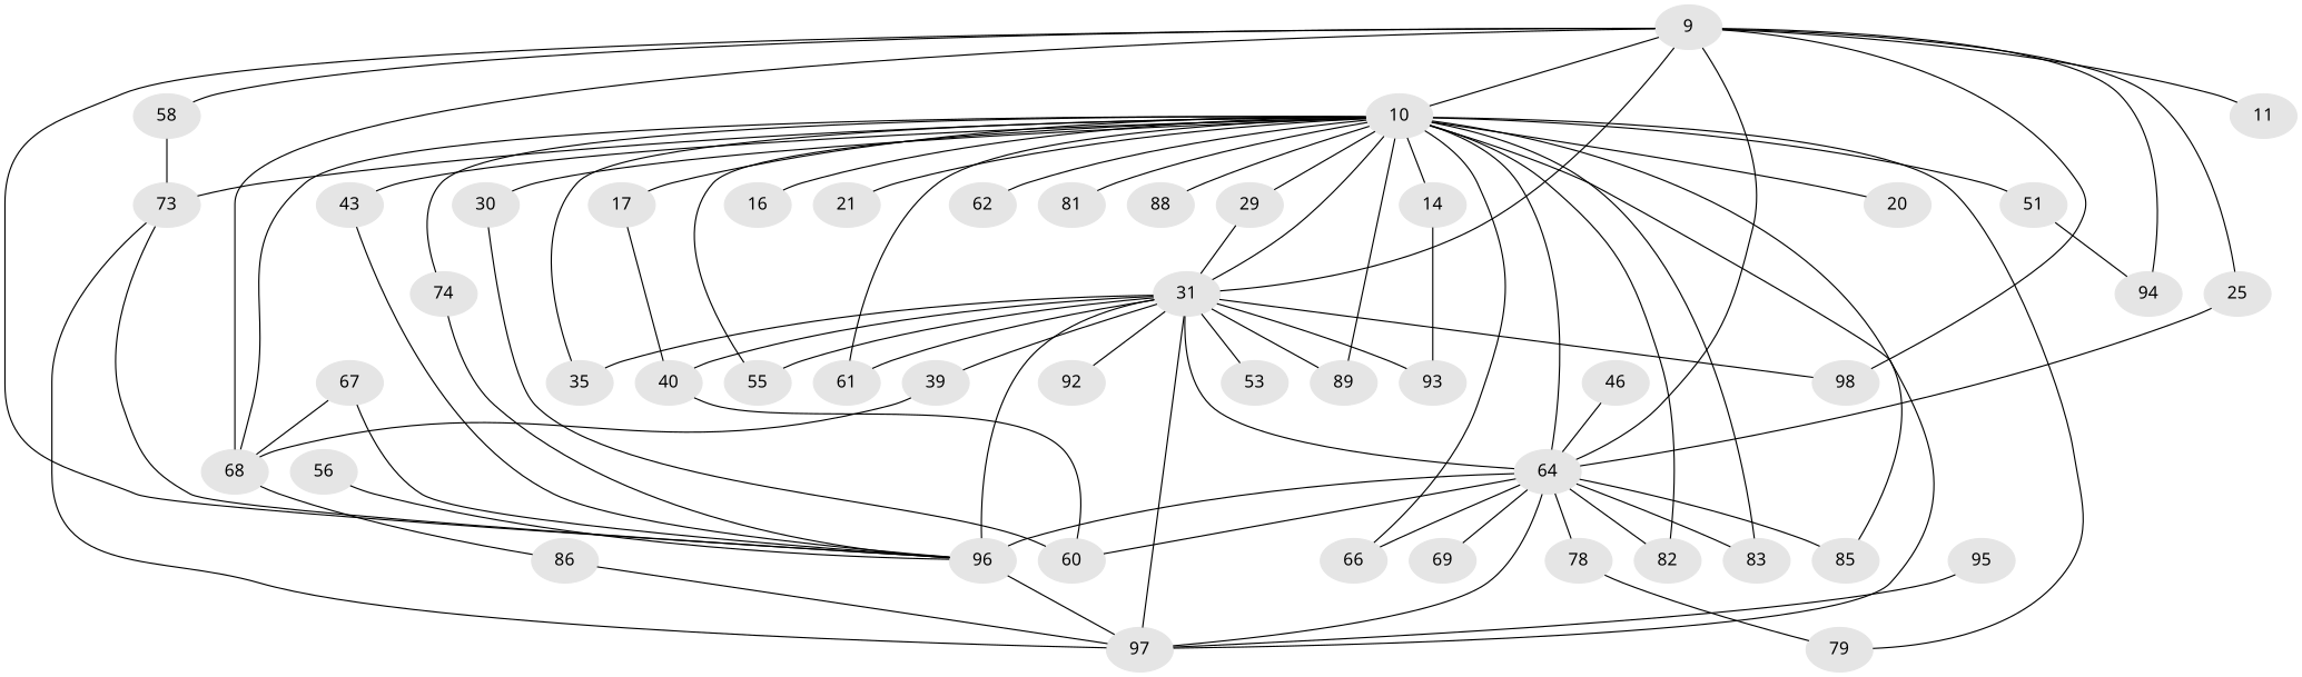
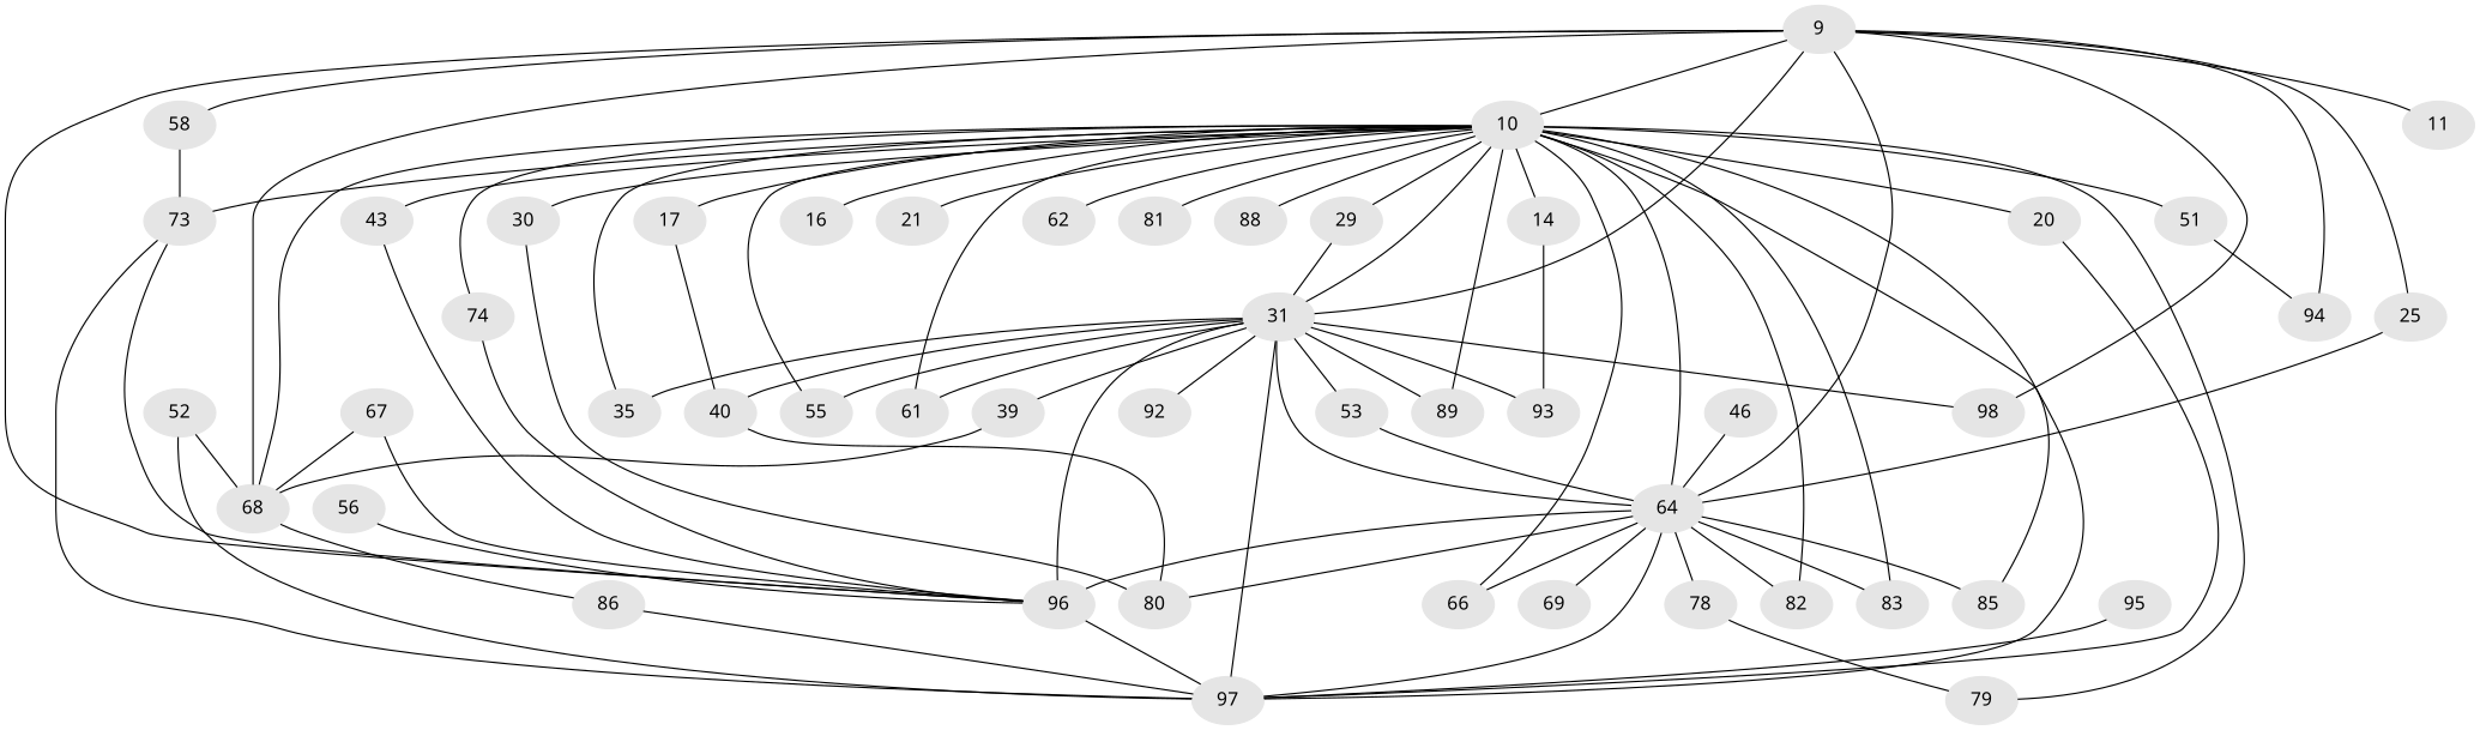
  graph {
    fontname="Noto Sans"
    node [color=gray90 fontname="Noto Sans" style=filled]
    edge [fontname="Noto Sans"]
    9 [super="+1"]
    10 [super="+8+6"]
    11
    25
    31 [super="+19+7"]
    58
    64 [super="+63+3+13+48"]
    68 [super="+50"]
    94
    98
    96 [super="+90+91+77+84"]
    14
    16
    17
    20
    21
    29
    30
    35
    43
    51
    55
    61
    62
    66 [super="+26"]
    73 [super="+27+47+45"]
    74
    79
    81
    82
    83 [super="+75"]
    85
    88
    89
    97 [super="+33+44+60+72+70+87+38"]
    93 [super="+41"]
    40 [super="+34"]
    39
    53
    92
-   80 [super="+76" label=60]
+   80 [super="+76"]
    69
    78
    86
    46
+   52
    56
    95
    67
    9 -- 10 [weight=8]
    9 -- 11 [weight=2]
    9 -- 25
    9 -- 31 [weight=5]
    9 -- 58
    9 -- 64 [weight=4]
    9 -- 68 [weight=2]
    9 -- 94
    9 -- 98
    9 -- 96
    10 -- 31 [weight=9]
    10 -- 64 [weight=11]
    10 -- 68 [weight=2]
    10 -- 14 [weight=2]
    10 -- 16
    10 -- 17 [weight=2]
    10 -- 20 [weight=2]
    10 -- 21 [weight=2]
    10 -- 29
    10 -- 30 [weight=2]
    10 -- 35
    10 -- 43 [weight=2]
    10 -- 51 [weight=2]
    10 -- 55
    10 -- 61
    10 -- 62 [weight=2]
    10 -- 66 [weight=2]
    10 -- 73 [weight=5]
    10 -- 74
    10 -- 79
    10 -- 81 [weight=2]
    10 -- 82
    10 -- 83
    10 -- 85
    10 -- 88 [weight=2]
    10 -- 89
    10 -- 97 [weight=6]
    25 -- 64
    31 -- 64 [weight=5]
    31 -- 98
    31 -- 96 [weight=3]
    31 -- 35
    31 -- 55
    31 -- 61
    31 -- 89
    31 -- 97 [weight=9]
    31 -- 93 [weight=2]
    31 -- 40 [weight=2]
    31 -- 39
    31 -- 53
    31 -- 92 [weight=2]
    58 -- 73
    64 -- 96 [weight=3]
    64 -- 66
    64 -- 82
    64 -- 83
    64 -- 85
    64 -- 97
    64 -- 80
    64 -- 69 [weight=2]
    64 -- 78 [weight=2]
    68 -- 86
    96 -- 97 [weight=2]
    14 -- 93
    17 -- 40
+   20 -- 97
    29 -- 31
    30 -- 80
    43 -- 96
    51 -- 94
    73 -- 96
    73 -- 97
    74 -- 96
    40 -- 80
    39 -- 68
+   53 -- 64
    78 -- 79
    86 -- 97
    46 -- 64 [weight=2]
+   52 -- 68
+   52 -- 97
    56 -- 96
    95 -- 97
    67 -- 68
    67 -- 96
  }
